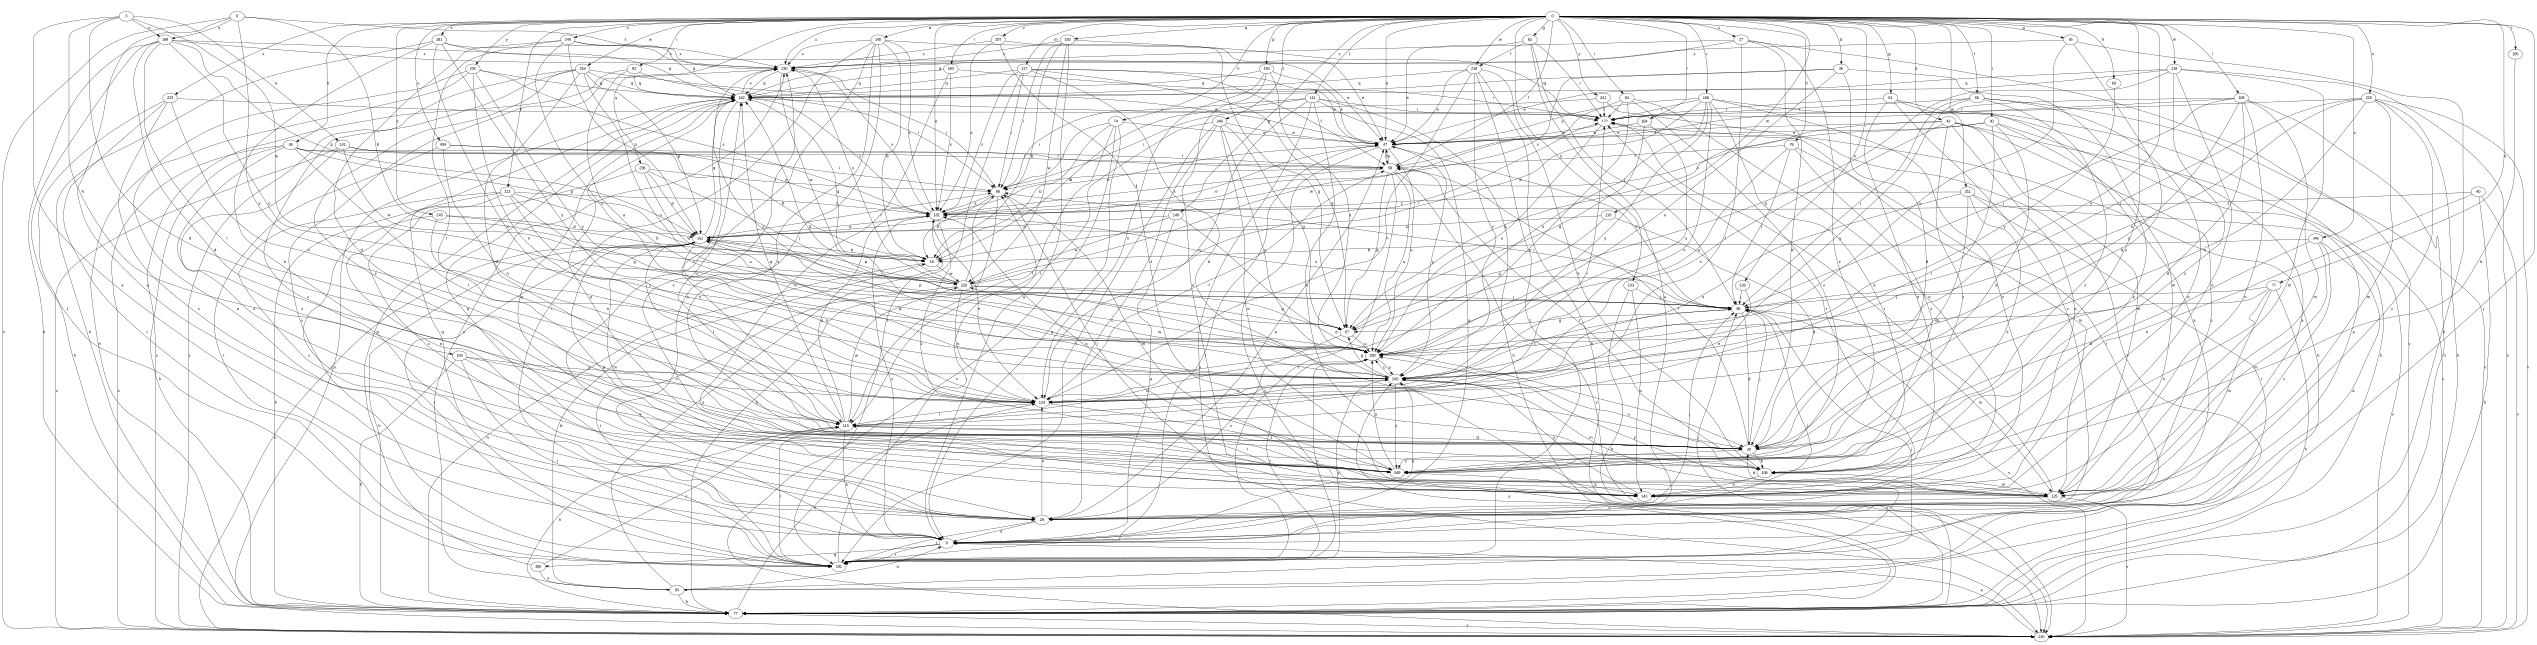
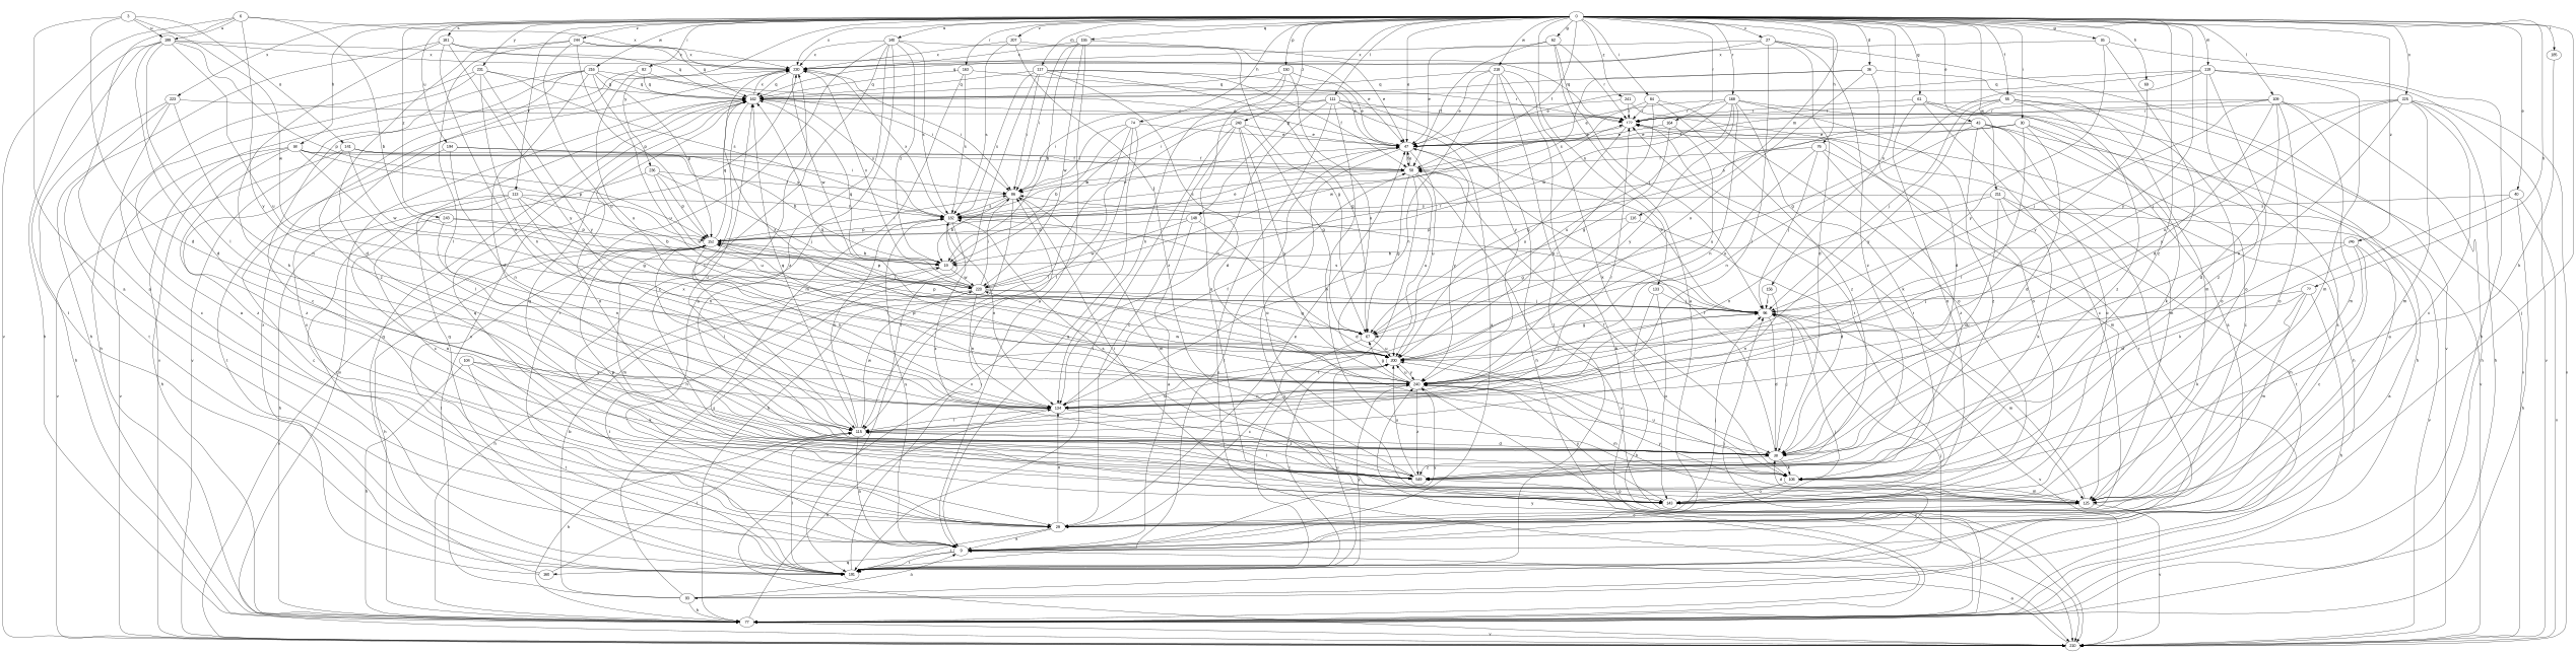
  strict digraph {
    fontname="Liberation Sans"
    node [fontname="Liberation Sans"]
    edge [fontname="Liberation Sans"]
    0
    27
    36
    40
    43
    47
    55
    58
    61
    62
    65
    68
    69
    72
    74
    76
    80
    82
    84
    93
    109
    111
    113
    116
    117
    119
-   126
+   126 [label=156]
    133
    140
    148
    150
    155
    163
    164
    168
    181
    185
-   194 [label=494]
+   194
    207
    211
    216
    218
    223
    225
    230
    231
    236
    240
    241
    243
    244
    246
    248
    n54 [label=549]
    38
    210
    115
    162
    182
    125
    200
    77
    106
    29
    134
    67
    143
    191
    96
    172
    86
    9
    19
    152
    220
    3
    104
    141
    199
    160
    6
    0 -> 27 [label=c]
    0 -> 36 [label=d]
-   0 -> 182 [label=e]
+   0 -> 40 [label=e]
    0 -> 43 [label=e]
    0 -> 47 [label=e]
    0 -> 55 [label=f]
    0 -> 58 [label=f]
    0 -> 61 [label=g]
    0 -> 62 [label=g]
    0 -> 65 [label=g]
    0 -> 68 [label=h]
    0 -> 69 [label=h]
    0 -> 72 [label=h]
    0 -> 74 [label=h]
    0 -> 76 [label=h]
    0 -> 80 [label=i]
    0 -> 82 [label=i]
    0 -> 84 [label=i]
    0 -> 93 [label=j]
    0 -> 109 [label=l]
    0 -> 111 [label=l]
    0 -> 113 [label=l]
    0 -> 116 [label=m]
    0 -> 117 [label=m]
    0 -> 119 [label=m]
    0 -> 126 [label=n]
    0 -> 133 [label=n]
    0 -> 140 [label=o]
    0 -> 148 [label=p]
    0 -> 150 [label=p]
    0 -> 155 [label=q]
    0 -> 163 [label=r]
    0 -> 164 [label=r]
    0 -> 168 [label=r]
    0 -> 181 [label=s]
    0 -> 185 [label=t]
    0 -> 194 [label=u]
    0 -> 207 [label=v]
    0 -> 211 [label=w]
    0 -> 216 [label=w]
    0 -> 218 [label=w]
    0 -> 223 [label=x]
    0 -> 225 [label=x]
    0 -> 230 [label=x]
    0 -> 231 [label=y]
    0 -> 236 [label=y]
    0 -> 240 [label=y]
    0 -> 241 [label=z]
    0 -> 243 [label=z]
    0 -> 244 [label=z]
    0 -> 246 [label=z]
    0 -> 248 [label=z]
    0 -> n54 [label=z]
    27 -> 230 [label=x]
    27 -> n54 [label=z]
    27 -> 38 [label=d]
    27 -> 210 [label=v]
    27 -> 115 [label=l]
    27 -> 162 [label=q]
    36 -> 38 [label=d]
    36 -> 162 [label=q]
    36 -> 182 [label=s]
    36 -> 125 [label=m]
    36 -> 200 [label=u]
    40 -> 210 [label=v]
    40 -> 182 [label=s]
    40 -> 77 [label=h]
    40 -> 106 [label=k]
    43 -> 47 [label=e]
    43 -> n54 [label=z]
    43 -> 210 [label=v]
    43 -> 125 [label=m]
    43 -> 29 [label=c]
    43 -> 134 [label=n]
    43 -> 67 [label=g]
    43 -> 143 [label=o]
    47 -> 58 [label=f]
    47 -> 240 [label=y]
    47 -> 210 [label=v]
    47 -> 200 [label=u]
    47 -> 191 [label=t]
    55 -> 240 [label=y]
    55 -> n54 [label=z]
    55 -> 210 [label=v]
    55 -> 143 [label=o]
    55 -> 96 [label=j]
    55 -> 172 [label=r]
    58 -> 47 [label=e]
    58 -> 210 [label=v]
    58 -> 182 [label=s]
    58 -> 200 [label=u]
    58 -> 67 [label=g]
    58 -> 191 [label=t]
    58 -> 86 [label=i]
    61 -> 77 [label=h]
    61 -> 29 [label=c]
    61 -> 143 [label=o]
    61 -> 172 [label=r]
    61 -> 9 [label=a]
    62 -> 47 [label=e]
-   62 -> 218 [label=f]
+   62 -> 58 [label=f]
    62 -> 96 [label=j]
    62 -> 172 [label=r]
    62 -> 9 [label=a]
    65 -> 230 [label=x]
-   65 -> 200 [label=y]
+   65 -> 240 [label=y]
    65 -> 38 [label=d]
    65 -> 77 [label=h]
    68 -> 58 [label=f]
    68 -> n54 [label=z]
    68 -> 210 [label=v]
    68 -> 115 [label=l]
    68 -> 77 [label=h]
    68 -> 19 [label=b]
    68 -> 152 [label=p]
    69 -> 240 [label=y]
    72 -> 125 [label=m]
    72 -> 200 [label=u]
    72 -> 77 [label=h]
    72 -> 106 [label=k]
    72 -> 96 [label=j]
    74 -> 47 [label=e]
    74 -> 210 [label=v]
    74 -> 115 [label=l]
    74 -> 86 [label=i]
    74 -> 9 [label=a]
    74 -> 19 [label=b]
    76 -> 58 [label=f]
    76 -> n54 [label=z]
    76 -> 125 [label=m]
    76 -> 200 [label=u]
    76 -> 96 [label=j]
    80 -> 47 [label=e]
    80 -> 38 [label=d]
    80 -> 115 [label=l]
    80 -> 182 [label=s]
    80 -> 106 [label=k]
    80 -> 9 [label=a]
    82 -> 210 [label=v]
    82 -> 162 [label=q]
    82 -> 200 [label=u]
    82 -> 86 [label=i]
    84 -> n54 [label=z]
    84 -> 134 [label=n]
    84 -> 143 [label=o]
    84 -> 172 [label=r]
    84 -> 220 [label=w]
    93 -> 230 [label=x]
    93 -> 182 [label=s]
    93 -> 77 [label=h]
    93 -> 96 [label=j]
    93 -> 172 [label=r]
    93 -> 9 [label=a]
    93 -> 19 [label=b]
    109 -> 58 [label=f]
    109 -> 240 [label=y]
    109 -> 38 [label=d]
    109 -> 125 [label=m]
    109 -> 77 [label=h]
    109 -> 143 [label=o]
    109 -> 96 [label=j]
    109 -> 172 [label=r]
    111 -> 210 [label=v]
    111 -> 77 [label=h]
    111 -> 106 [label=k]
    111 -> 134 [label=n]
    111 -> 172 [label=r]
    111 -> 86 [label=i]
    111 -> 9 [label=a]
    111 -> 19 [label=b]
    113 -> 182 [label=s]
    113 -> 77 [label=h]
    113 -> 29 [label=c]
    113 -> 134 [label=n]
    113 -> 67 [label=g]
    113 -> 143 [label=o]
    113 -> 220 [label=w]
    116 -> 38 [label=d]
    116 -> 67 [label=g]
    116 -> 152 [label=p]
    117 -> 47 [label=e]
    117 -> 58 [label=f]
    117 -> 38 [label=d]
    117 -> 162 [label=q]
    117 -> 182 [label=s]
    117 -> 67 [label=g]
    117 -> 191 [label=t]
    117 -> 86 [label=i]
    119 -> 47 [label=e]
    119 -> n54 [label=z]
    119 -> 210 [label=v]
    119 -> 162 [label=q]
    119 -> 125 [label=m]
    119 -> 67 [label=g]
    119 -> 143 [label=o]
    126 -> 134 [label=n]
    126 -> 96 [label=j]
    133 -> 77 [label=h]
    133 -> 143 [label=o]
    133 -> 96 [label=j]
    140 -> 47 [label=e]
    140 -> 230 [label=x]
    140 -> n54 [label=z]
    140 -> 182 [label=s]
    140 -> 29 [label=c]
    140 -> 191 [label=t]
    140 -> 9 [label=a]
-   140 -> 19 [label=b]
+   140 -> 19 [label=z]
    148 -> 38 [label=d]
    148 -> 9 [label=a]
    148 -> 152 [label=p]
    148 -> 220 [label=w]
    150 -> 47 [label=e]
    150 -> 162 [label=q]
    150 -> 200 [label=u]
    150 -> 134 [label=n]
    150 -> 143 [label=o]
    155 -> 230 [label=x]
    155 -> 172 [label=r]
    155 -> 86 [label=i]
    155 -> 9 [label=a]
    155 -> 19 [label=b]
    155 -> 220 [label=w]
    163 -> 162 [label=q]
    163 -> 182 [label=s]
    163 -> 125 [label=m]
    163 -> 172 [label=r]
    164 -> 47 [label=e]
    164 -> 200 [label=u]
    164 -> 67 [label=g]
    168 -> 47 [label=e]
    168 -> 240 [label=y]
    168 -> 200 [label=u]
    168 -> 106 [label=k]
    168 -> 134 [label=n]
    168 -> 143 [label=o]
    168 -> 172 [label=r]
    168 -> 9 [label=a]
    168 -> 19 [label=b]
    181 -> 230 [label=x]
    181 -> 240 [label=y]
    181 -> 162 [label=q]
    181 -> 77 [label=h]
    181 -> 106 [label=k]
    181 -> 134 [label=n]
    185 -> 106 [label=k]
    194 -> 58 [label=f]
    194 -> 182 [label=s]
    194 -> 134 [label=n]
    194 -> 191 [label=t]
    207 -> 230 [label=x]
    207 -> n54 [label=z]
    207 -> 182 [label=s]
    207 -> 67 [label=g]
    211 -> 38 [label=d]
    211 -> 210 [label=v]
    211 -> 182 [label=s]
    211 -> 106 [label=k]
    211 -> 134 [label=n]
    211 -> 191 [label=t]
    216 -> 47 [label=e]
    216 -> n54 [label=z]
    216 -> 38 [label=d]
    216 -> 210 [label=v]
    216 -> 162 [label=q]
    216 -> 200 [label=u]
    216 -> 29 [label=c]
    216 -> 152 [label=p]
    218 -> 47 [label=e]
    218 -> 240 [label=y]
    218 -> 162 [label=q]
    218 -> 77 [label=h]
    218 -> 106 [label=k]
    218 -> 134 [label=n]
    218 -> 191 [label=t]
    223 -> 77 [label=h]
    223 -> 29 [label=c]
    223 -> 134 [label=n]
    223 -> 191 [label=t]
    223 -> 172 [label=r]
    225 -> 210 [label=v]
    225 -> 125 [label=m]
    225 -> 200 [label=u]
    225 -> 77 [label=h]
    225 -> 29 [label=c]
    225 -> 134 [label=n]
    225 -> 96 [label=j]
    225 -> 172 [label=r]
    230 -> 162 [label=q]
    230 -> 86 [label=i]
    230 -> 220 [label=w]
    231 -> 240 [label=y]
    231 -> 162 [label=q]
    231 -> 182 [label=s]
    231 -> 77 [label=h]
    231 -> 134 [label=n]
    231 -> 9 [label=a]
    236 -> 200 [label=u]
    236 -> 29 [label=c]
    236 -> 96 [label=j]
    236 -> 86 [label=i]
    236 -> 152 [label=p]
    240 -> 230 [label=x]
    240 -> n54 [label=z]
    240 -> 210 [label=v]
    240 -> 125 [label=m]
    240 -> 200 [label=u]
    240 -> 134 [label=n]
    240 -> 67 [label=g]
    240 -> 96 [label=j]
    240 -> 152 [label=p]
    240 -> 220 [label=w]
    241 -> 77 [label=h]
    241 -> 172 [label=r]
    241 -> 86 [label=i]
    243 -> 29 [label=c]
    243 -> 134 [label=n]
    243 -> 19 [label=b]
    243 -> 152 [label=p]
    244 -> 230 [label=x]
    244 -> 38 [label=d]
    244 -> 115 [label=l]
    244 -> 162 [label=q]
    244 -> 200 [label=u]
    244 -> 152 [label=p]
    246 -> 38 [label=d]
    246 -> 125 [label=m]
    246 -> 29 [label=c]
    246 -> 9 [label=a]
    246 -> 19 [label=b]
    248 -> 47 [label=e]
    248 -> 240 [label=y]
    248 -> 115 [label=l]
    248 -> 29 [label=c]
    248 -> 67 [label=g]
    248 -> 143 [label=o]
    248 -> 191 [label=t]
    n54 -> 115 [label=l]
    n54 -> 182 [label=s]
    n54 -> 200 [label=u]
    n54 -> 143 [label=o]
    38 -> 58 [label=f]
    38 -> n54 [label=z]
    38 -> 162 [label=u]
    38 -> 106 [label=k]
    38 -> 96 [label=j]
    210 -> 9 [label=a]
    115 -> 38 [label=d]
    115 -> 162 [label=q]
    115 -> 182 [label=s]
    115 -> 200 [label=u]
    115 -> 77 [label=h]
    115 -> 172 [label=r]
    115 -> 9 [label=a]
    115 -> 220 [label=w]
    162 -> 230 [label=x]
    162 -> 210 [label=v]
    162 -> 115 [label=l]
    162 -> 182 [label=s]
    162 -> 143 [label=o]
    162 -> 172 [label=r]
    182 -> 47 [label=e]
    182 -> 230 [label=x]
    182 -> n54 [label=z]
    182 -> 134 [label=n]
    182 -> 152 [label=p]
    125 -> 230 [label=x]
    125 -> 240 [label=y]
    125 -> 38 [label=d]
    125 -> 210 [label=v]
    125 -> 29 [label=c]
    125 -> 172 [label=r]
    200 -> 240 [label=y]
    200 -> 162 [label=q]
    200 -> 191 [label=t]
    77 -> 240 [label=y]
    77 -> 210 [label=v]
    77 -> 134 [label=n]
    106 -> 58 [label=f]
    106 -> 125 [label=m]
    106 -> 200 [label=u]
    106 -> 143 [label=o]
    29 -> 47 [label=e]
    29 -> 162 [label=q]
    29 -> 134 [label=n]
    29 -> 191 [label=t]
    29 -> 96 [label=j]
    29 -> 9 [label=a]
    134 -> 58 [label=f]
    134 -> n54 [label=z]
    134 -> 115 [label=l]
    67 -> 200 [label=u]
    67 -> 29 [label=c]
    67 -> 152 [label=p]
    143 -> 240 [label=y]
    143 -> 162 [label=q]
    143 -> 172 [label=r]
    143 -> 86 [label=i]
    143 -> 152 [label=p]
    191 -> 230 [label=x]
    191 -> 240 [label=y]
    191 -> 115 [label=l]
    191 -> 162 [label=q]
    191 -> 200 [label=u]
    191 -> 96 [label=j]
    191 -> 172 [label=r]
    191 -> 86 [label=i]
    96 -> 47 [label=e]
    96 -> 38 [label=d]
    96 -> 210 [label=v]
    96 -> 182 [label=s]
    96 -> 125 [label=m]
    96 -> 67 [label=g]
    96 -> 86 [label=i]
    172 -> 47 [label=e]
    172 -> 200 [label=u]
    86 -> 182 [label=s]
    86 -> 125 [label=m]
    86 -> 77 [label=h]
    86 -> 19 [label=b]
    9 -> 240 [label=y]
    9 -> 182 [label=s]
    9 -> 191 [label=t]
    9 -> 96 [label=j]
    9 -> 160 [label=q]
    19 -> 230 [label=x]
    19 -> 77 [label=h]
    19 -> 220 [label=w]
    152 -> 47 [label=e]
    152 -> 210 [label=v]
    152 -> 115 [label=l]
    152 -> 162 [label=q]
    152 -> 125 [label=m]
    152 -> 77 [label=h]
    152 -> 134 [label=n]
    152 -> 191 [label=t]
    152 -> 96 [label=j]
    152 -> 86 [label=i]
    152 -> 19 [label=b]
    220 -> 162 [label=q]
    220 -> 134 [label=n]
    220 -> 67 [label=g]
    220 -> 191 [label=t]
    220 -> 96 [label=j]
    220 -> 172 [label=r]
    220 -> 86 [label=i]
    220 -> 152 [label=p]
    3 -> 38 [label=d]
    3 -> 9 [label=a]
    3 -> 220 [label=w]
-   3 -> 104 [label=k]
    3 -> 141 [label=o]
    3 -> 199 [label=u]
    104 -> 240 [label=y]
    104 -> 77 [label=h]
    104 -> 106 [label=k]
    104 -> 134 [label=n]
    104 -> 191 [label=t]
    141 -> 58 [label=f]
    141 -> n54 [label=z]
    141 -> 210 [label=v]
    141 -> 86 [label=i]
    141 -> 220 [label=w]
    199 -> 47 [label=e]
    199 -> 230 [label=x]
    199 -> 38 [label=d]
    199 -> 115 [label=l]
    199 -> 200 [label=u]
    199 -> 77 [label=h]
    199 -> 191 [label=t]
    199 -> 152 [label=p]
-   160 -> 93 [label=x]
+   160 -> 230 [label=x]
    160 -> 115 [label=l]
    160 -> 162 [label=q]
    6 -> 230 [label=x]
    6 -> 240 [label=y]
    6 -> 210 [label=v]
    6 -> 9 [label=a]
    6 -> 19 [label=b]
    6 -> 199 [label=u]
  }
